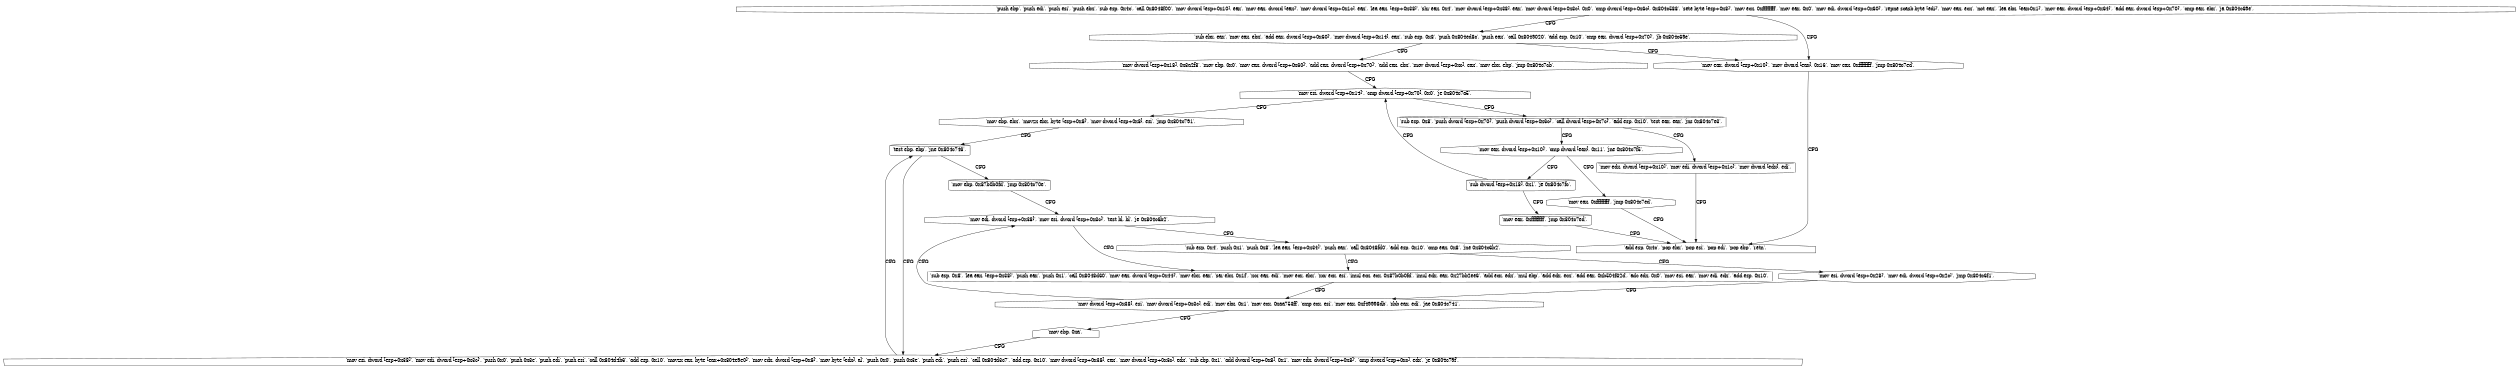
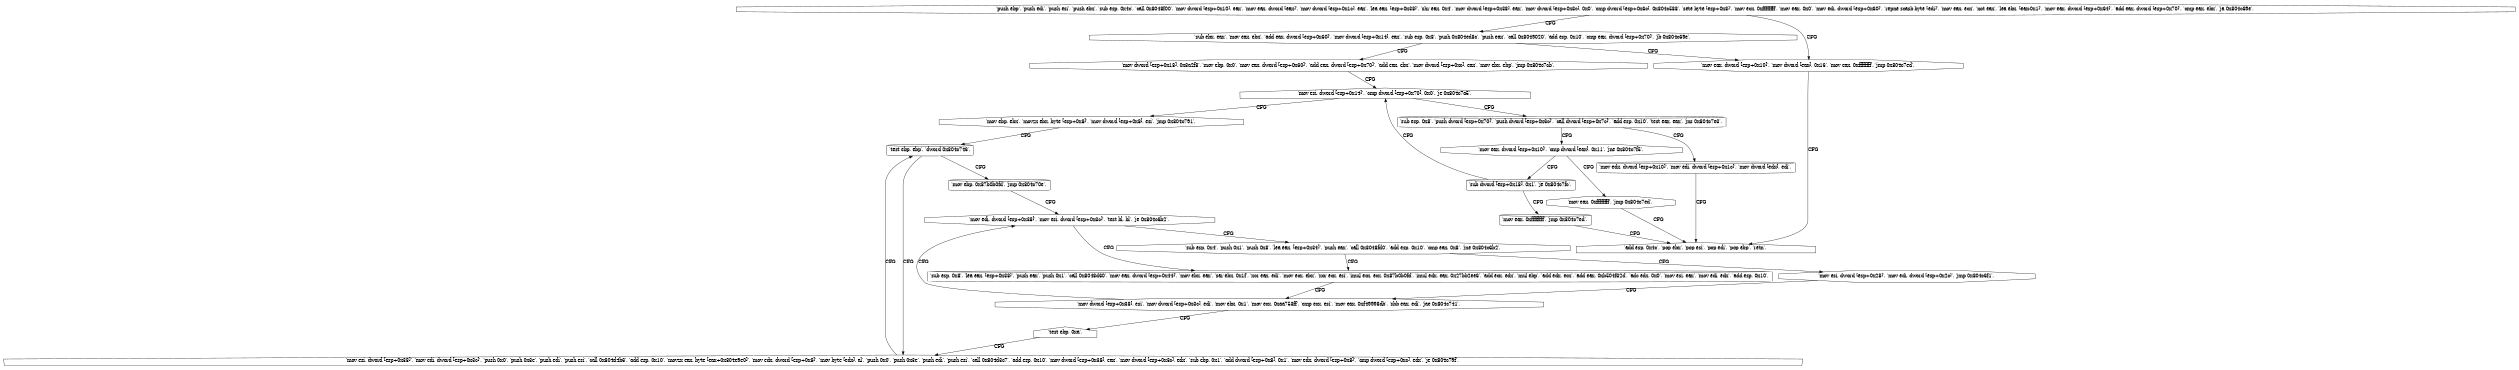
  digraph {
    node [shape=octagon]
    n1 [label="'push ebp', 'push edi', 'push esi', 'push ebx', 'sub esp, 0x4c', 'call 0x8048f00', 'mov dword [esp+0x10], eax', 'mov eax, dword [eax]', 'mov dword [esp+0x1c], eax', 'lea eax, [esp+0x38]', 'shr eax, 0x4', 'mov dword [esp+0x38], eax', 'mov dword [esp+0x3c], 0x0', 'cmp dword [esp+0x6c], 0x804c588', 'sete byte [esp+0x8]', 'mov ecx, 0xffffffff', 'mov eax, 0x0', 'mov edi, dword [esp+0x60]', 'repne scasb byte [edi]', 'mov eax, ecx', 'not eax', 'lea ebx, [eax-0x1]', 'mov eax, dword [esp+0x64]', 'add eax, dword [esp+0x70]', 'cmp eax, ebx', 'ja 0x804c69e', "]
    n2 [label="'mov eax, dword [esp+0x10]', 'mov dword [eax], 0x16', 'mov eax, 0xffffffff', 'jmp 0x804c7ed', "]
    n3 [label="'sub ebx, eax', 'mov eax, ebx', 'add eax, dword [esp+0x60]', 'mov dword [esp+0x14], eax', 'sub esp, 0x8', 'push 0x804ed8c', 'push eax', 'call 0x8049020', 'add esp, 0x10', 'cmp eax, dword [esp+0x70]', 'jb 0x804c69e', "]
    n4 [label="'add esp, 0x4c', 'pop ebx', 'pop esi', 'pop edi', 'pop ebp', 'retn', " shape=house]
    n5 [label="'mov dword [esp+0x18], 0x3a2f8', 'mov ebp, 0x0', 'mov eax, dword [esp+0x60]', 'add eax, dword [esp+0x70]', 'add eax, ebx', 'mov dword [esp+0xc], eax', 'mov ebx, ebp', 'jmp 0x804c7cb', "]
    n6 [label="'mov esi, dword [esp+0x14]', 'cmp dword [esp+0x70], 0x0', 'je 0x804c7a5', " shape=house]
    n7 [label="'sub esp, 0x8', 'push dword [esp+0x70]', 'push dword [esp+0x6c]', 'call dword [esp+0x7c]', 'add esp, 0x10', 'test eax, eax', 'jns 0x804c7e3', " shape=cylinder]
    n8 [label="'mov ebp, ebx', 'movzx ebx, byte [esp+0x8]', 'mov dword [esp+0x8], esi', 'jmp 0x804c791', "]
    n9 [label="'mov edx, dword [esp+0x10]', 'mov edi, dword [esp+0x1c]', 'mov dword [edx], edi', " shape=cylinder]
    n10 [label="'mov eax, dword [esp+0x10]', 'cmp dword [eax], 0x11', 'jne 0x804c7f5', "]
-   n11 [label="'test ebp, ebp', 'jne 0x804c746', " shape=cylinder]
+   n11 [label="'test ebp, ebp', 'dword 0x804c746'," shape=cylinder]
    n12 [label="'mov eax, 0xffffffff', 'jmp 0x804c7ed', "]
    n13 [label="'sub dword [esp+0x18], 0x1', 'je 0x804c7fc', " shape=cylinder]
    n14 [label="'mov esi, dword [esp+0x38]', 'mov edi, dword [esp+0x3c]', 'push 0x0', 'push 0x3e', 'push edi', 'push esi', 'call 0x804d4b6', 'add esp, 0x10', 'movzx eax, byte [eax+0x804e9e0]', 'mov edx, dword [esp+0x8]', 'mov byte [edx], al', 'push 0x0', 'push 0x3e', 'push edi', 'push esi', 'call 0x804d3c7', 'add esp, 0x10', 'mov dword [esp+0x38], eax', 'mov dword [esp+0x3c], edx', 'sub ebp, 0x1', 'add dword [esp+0x8], 0x1', 'mov edx, dword [esp+0x8]', 'cmp dword [esp+0xc], edx', 'je 0x804c79f', " shape=house]
    n15 [label="'mov ebp, 0x87b0b0fd', 'jmp 0x804c70e', " shape=cylinder]
    n16 [label="'mov eax, 0xffffffff', 'jmp 0x804c7ed', " shape=cylinder]
    n17 [label="'mov edi, dword [esp+0x38]', 'mov esi, dword [esp+0x3c]', 'test bl, bl', 'je 0x804c6b2', "]
    n18 [label="'sub esp, 0x8', 'lea eax, [esp+0x38]', 'push eax', 'push 0x1', 'call 0x8048d60', 'mov eax, dword [esp+0x44]', 'mov ebx, eax', 'sar ebx, 0x1f', 'xor eax, edi', 'mov ecx, ebx', 'xor ecx, esi', 'imul ecx, ecx, 0x87b0b0fd', 'imul edx, eax, 0x27bb2ee6', 'add ecx, edx', 'mul ebp', 'add edx, ecx', 'add eax, 0xb504f32d', 'adc edx, 0x0', 'mov esi, eax', 'mov edi, edx', 'add esp, 0x10', " shape=cylinder]
    n19 [label="'sub esp, 0x4', 'push 0x1', 'push 0x8', 'lea eax, [esp+0x34]', 'push eax', 'call 0x8048fd0', 'add esp, 0x10', 'cmp eax, 0x8', 'jne 0x804c6b2', "]
    n20 [label="'mov dword [esp+0x38], esi', 'mov dword [esp+0x3c], edi', 'mov ebx, 0x1', 'mov ecx, 0xaa753ff', 'cmp ecx, esi', 'mov eax, 0xf49998db', 'sbb eax, edi', 'jae 0x804c741', "]
    n21 [label="'mov esi, dword [esp+0x28]', 'mov edi, dword [esp+0x2c]', 'jmp 0x804c6f1', "]
-   n22 [label="'mov ebp, 0xa', " shape=house]
+   n22 [label="'test ebp, 0xa'," shape=house]
    n1 -> n2 [label=CFG]
    n1 -> n3 [label=CFG]
    n2 -> n4 [label=CFG]
    n3 -> n2 [label=CFG]
    n3 -> n5 [label=CFG]
    n5 -> n6 [label=CFG]
    n6 -> n7 [label=CFG]
    n6 -> n8 [label=CFG]
    n7 -> n9 [label=CFG]
    n7 -> n10 [label=CFG]
    n8 -> n11 [label=CFG]
    n9 -> n4 [label=CFG]
    n10 -> n12 [label=CFG]
    n10 -> n13 [label=CFG]
    n11 -> n14 [label=CFG]
    n11 -> n15 [label=CFG]
    n12 -> n4 [label=CFG]
    n13 -> n6 [label=CFG]
    n13 -> n16 [label=CFG]
    n14 -> n11 [label=CFG]
    n15 -> n17 [label=CFG]
    n16 -> n4 [label=CFG]
    n17 -> n18 [label=CFG]
    n17 -> n19 [label=CFG]
    n18 -> n20 [label=CFG]
    n19 -> n18 [label=CFG]
    n19 -> n21 [label=CFG]
    n20 -> n17 [label=CFG]
    n20 -> n22 [label=CFG]
    n21 -> n20 [label=CFG]
    n22 -> n14 [label=CFG]
  }
